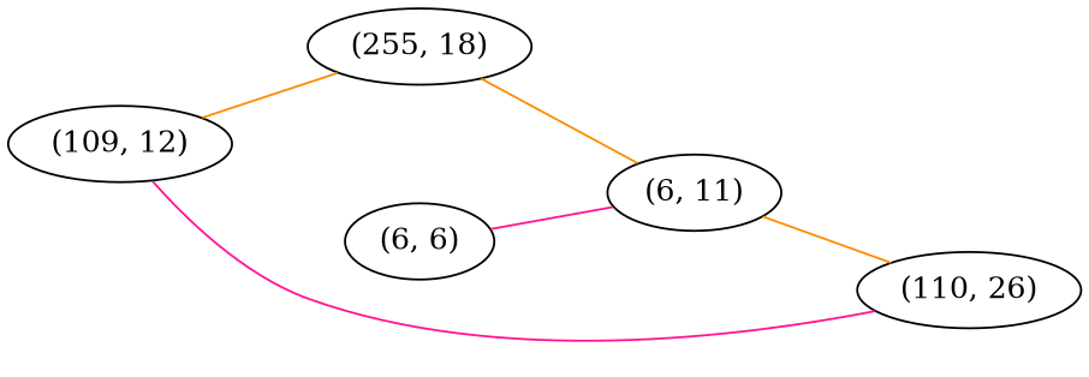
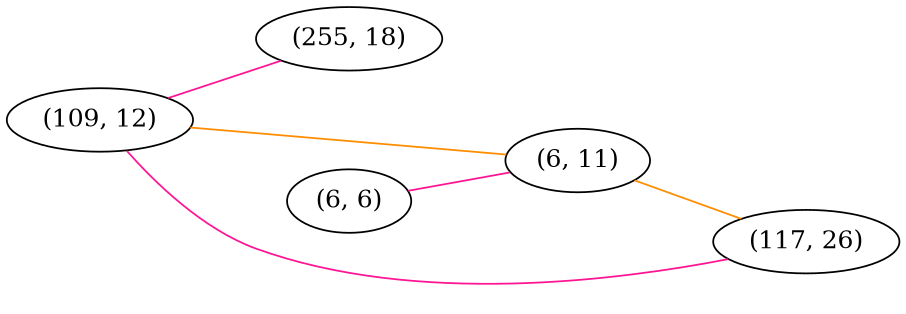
  graph {
    rankdir=LR
    edge [color=deeppink weight=1]
    "(109, 12)"
    "(255, 18)"
    "(6, 11)"
-   "(110, 26)"
+   "(110, 26)" [label="(117, 26)"]
    "(6, 6)"
-   "(109, 12)" -- "(255, 18)" [color=darkorange]
-   "(255, 18)" -- "(6, 11)" [color=darkorange]
+   "(109, 12)" -- "(255, 18)"
+   "(109, 12)" -- "(6, 11)" [color=darkorange]
    "(109, 12)" -- "(110, 26)"
    "(6, 11)" -- "(110, 26)" [color=darkorange]
    "(6, 6)" -- "(6, 11)"
  }
